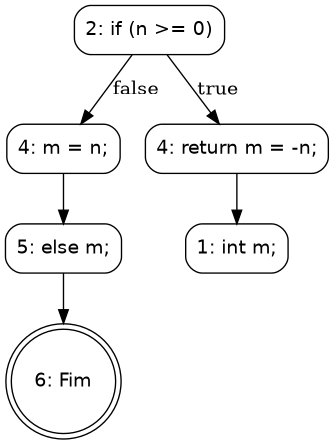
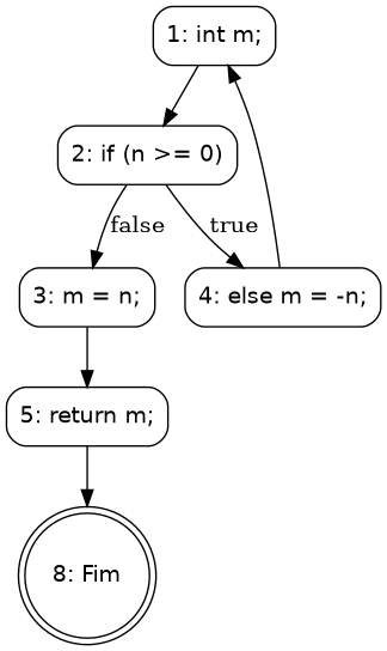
  digraph {
    node [fontname=Helvetica shape=box style=rounded]
    n1 [label="1: int m;"]
    n2 [label="2: if (n >= 0)"]
-   n3 [label="4: m = n;"]
-   n4 [label="4: return m = -n;"]
-   n5 [label="5: else m;"]
-   n6 [label="6: Fim" shape=doublecircle]
+   n3 [label="3: m = n;"]
+   n4 [label="4: else m = -n;"]
+   n5 [label="5: return m;"]
+   n6 [label="8: Fim" shape=doublecircle]
+   n1 -> n2
    n2 -> n3 [label=false]
    n2 -> n4 [label=true]
    n3 -> n5
    n4 -> n1
    n5 -> n6
  }
